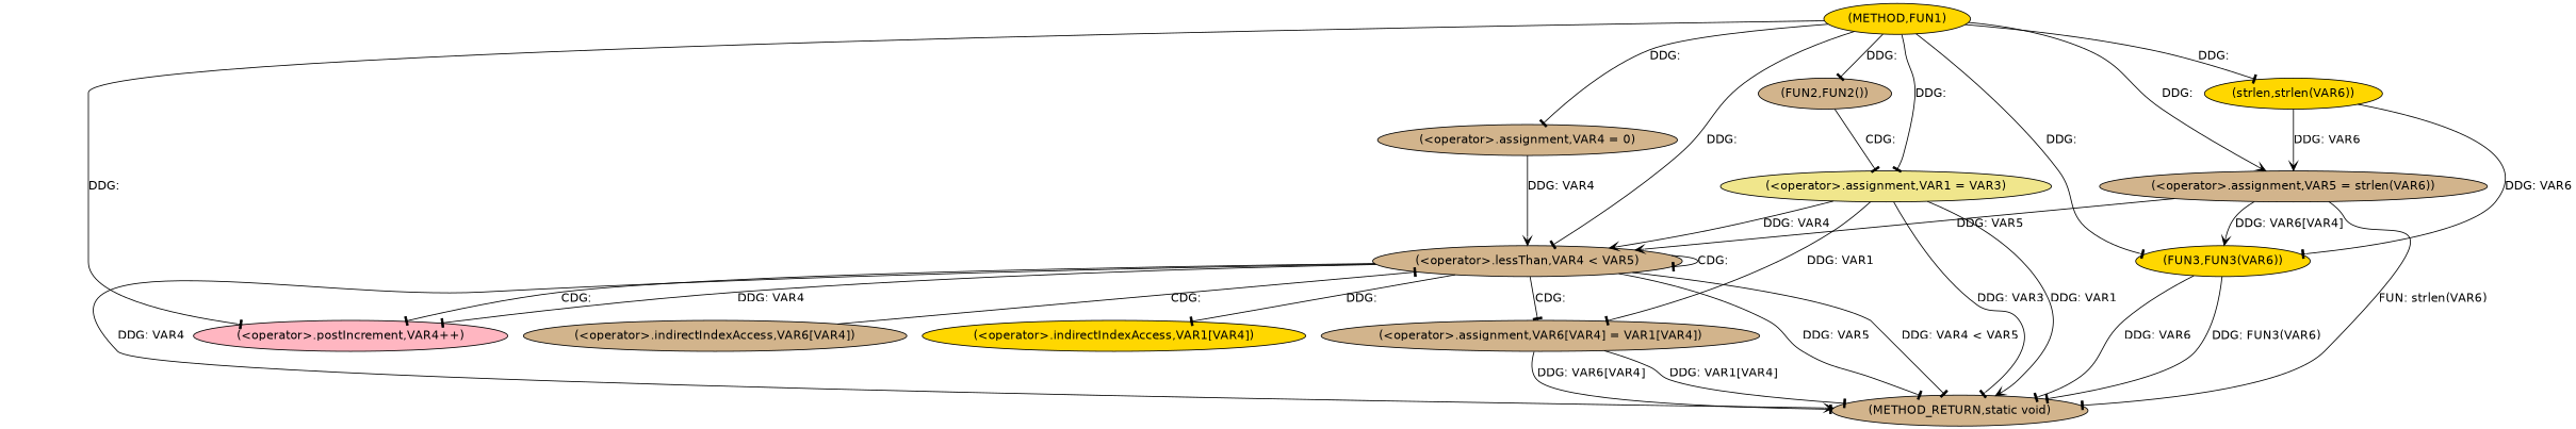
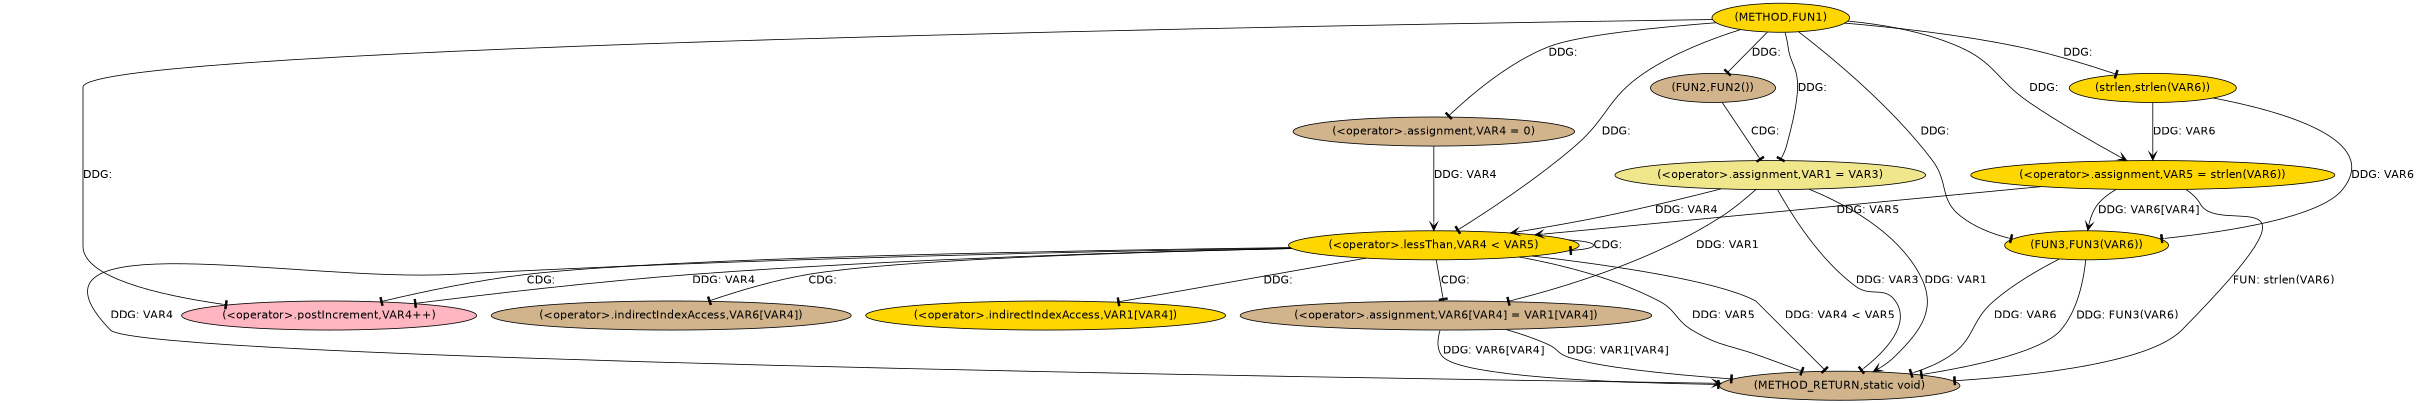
  digraph {
    fontname="DejaVu Sans"
    node [fillcolor=tan fontname="DejaVu Sans" style=filled]
    edge [arrowhead=tee fontname="DejaVu Sans"]
    n1 [fillcolor=gold label="(METHOD,FUN1)"]
    n2 [label="(FUN2,FUN2())"]
    n3 [fillcolor=khaki label="(<operator>.assignment,VAR1 = VAR3)"]
-   n4 [label="(<operator>.assignment,VAR5 = strlen(VAR6))"]
+   n4 [fillcolor=gold label="(<operator>.assignment,VAR5 = strlen(VAR6))"]
    n5 [fillcolor=gold label="(strlen,strlen(VAR6))"]
    n6 [label="(<operator>.assignment,VAR4 = 0)"]
-   n7 [label="(<operator>.lessThan,VAR4 < VAR5)"]
+   n7 [fillcolor=gold label="(<operator>.lessThan,VAR4 < VAR5)"]
    n8 [fillcolor=lightpink label="(<operator>.postIncrement,VAR4++)"]
    n9 [fillcolor=gold label="(FUN3,FUN3(VAR6))"]
    n10 [label="(METHOD_RETURN,static void)"]
    n11 [label="(<operator>.assignment,VAR6[VAR4] = VAR1[VAR4])"]
    n12 [label="(<operator>.indirectIndexAccess,VAR6[VAR4])"]
    n13 [fillcolor=gold label="(<operator>.indirectIndexAccess,VAR1[VAR4])"]
    n1 -> n2 [label="DDG: "]
    n1 -> n3 [label="DDG: "]
    n1 -> n4 [arrowhead=vee label="DDG: "]
    n1 -> n5 [label="DDG: "]
    n1 -> n6 [label="DDG: "]
    n1 -> n7 [label="DDG: "]
    n1 -> n8 [label="DDG: "]
    n1 -> n9 [label="DDG: "]
    n2 -> n3 [label="CDG: "]
    n3 -> n7 [arrowhead=vee label="DDG: VAR4"]
    n3 -> n10 [label="DDG: VAR3"]
    n3 -> n10 [arrowhead=vee label="DDG: VAR1"]
    n3 -> n11 [label="DDG: VAR1"]
    n4 -> n7 [arrowhead=vee label="DDG: VAR5"]
    n4 -> n9 [arrowhead=vee label="DDG: VAR6[VAR4]"]
    n4 -> n10 [label="FUN: strlen(VAR6)"]
    n5 -> n4 [arrowhead=vee label="DDG: VAR6"]
    n5 -> n9 [label="DDG: VAR6"]
    n6 -> n7 [arrowhead=vee label="DDG: VAR4"]
    n7 -> n7 [label="CDG: "]
    n7 -> n8 [label="DDG: VAR4"]
    n7 -> n8 [label="CDG: "]
    n7 -> n10 [label="DDG: VAR5"]
    n7 -> n10 [label="DDG: VAR4 < VAR5"]
    n7 -> n10 [arrowhead=vee label="DDG: VAR4"]
    n7 -> n11 [label="CDG: "]
-   n12 -> n7 [label="CDG: "]
+   n7 -> n12 [label="CDG: "]
    n7 -> n13 [label="DDG: "]
    n9 -> n10 [label="DDG: FUN3(VAR6)"]
    n9 -> n10 [label="DDG: VAR6"]
    n11 -> n10 [label="DDG: VAR1[VAR4]"]
    n11 -> n10 [label="DDG: VAR6[VAR4]"]
  }
